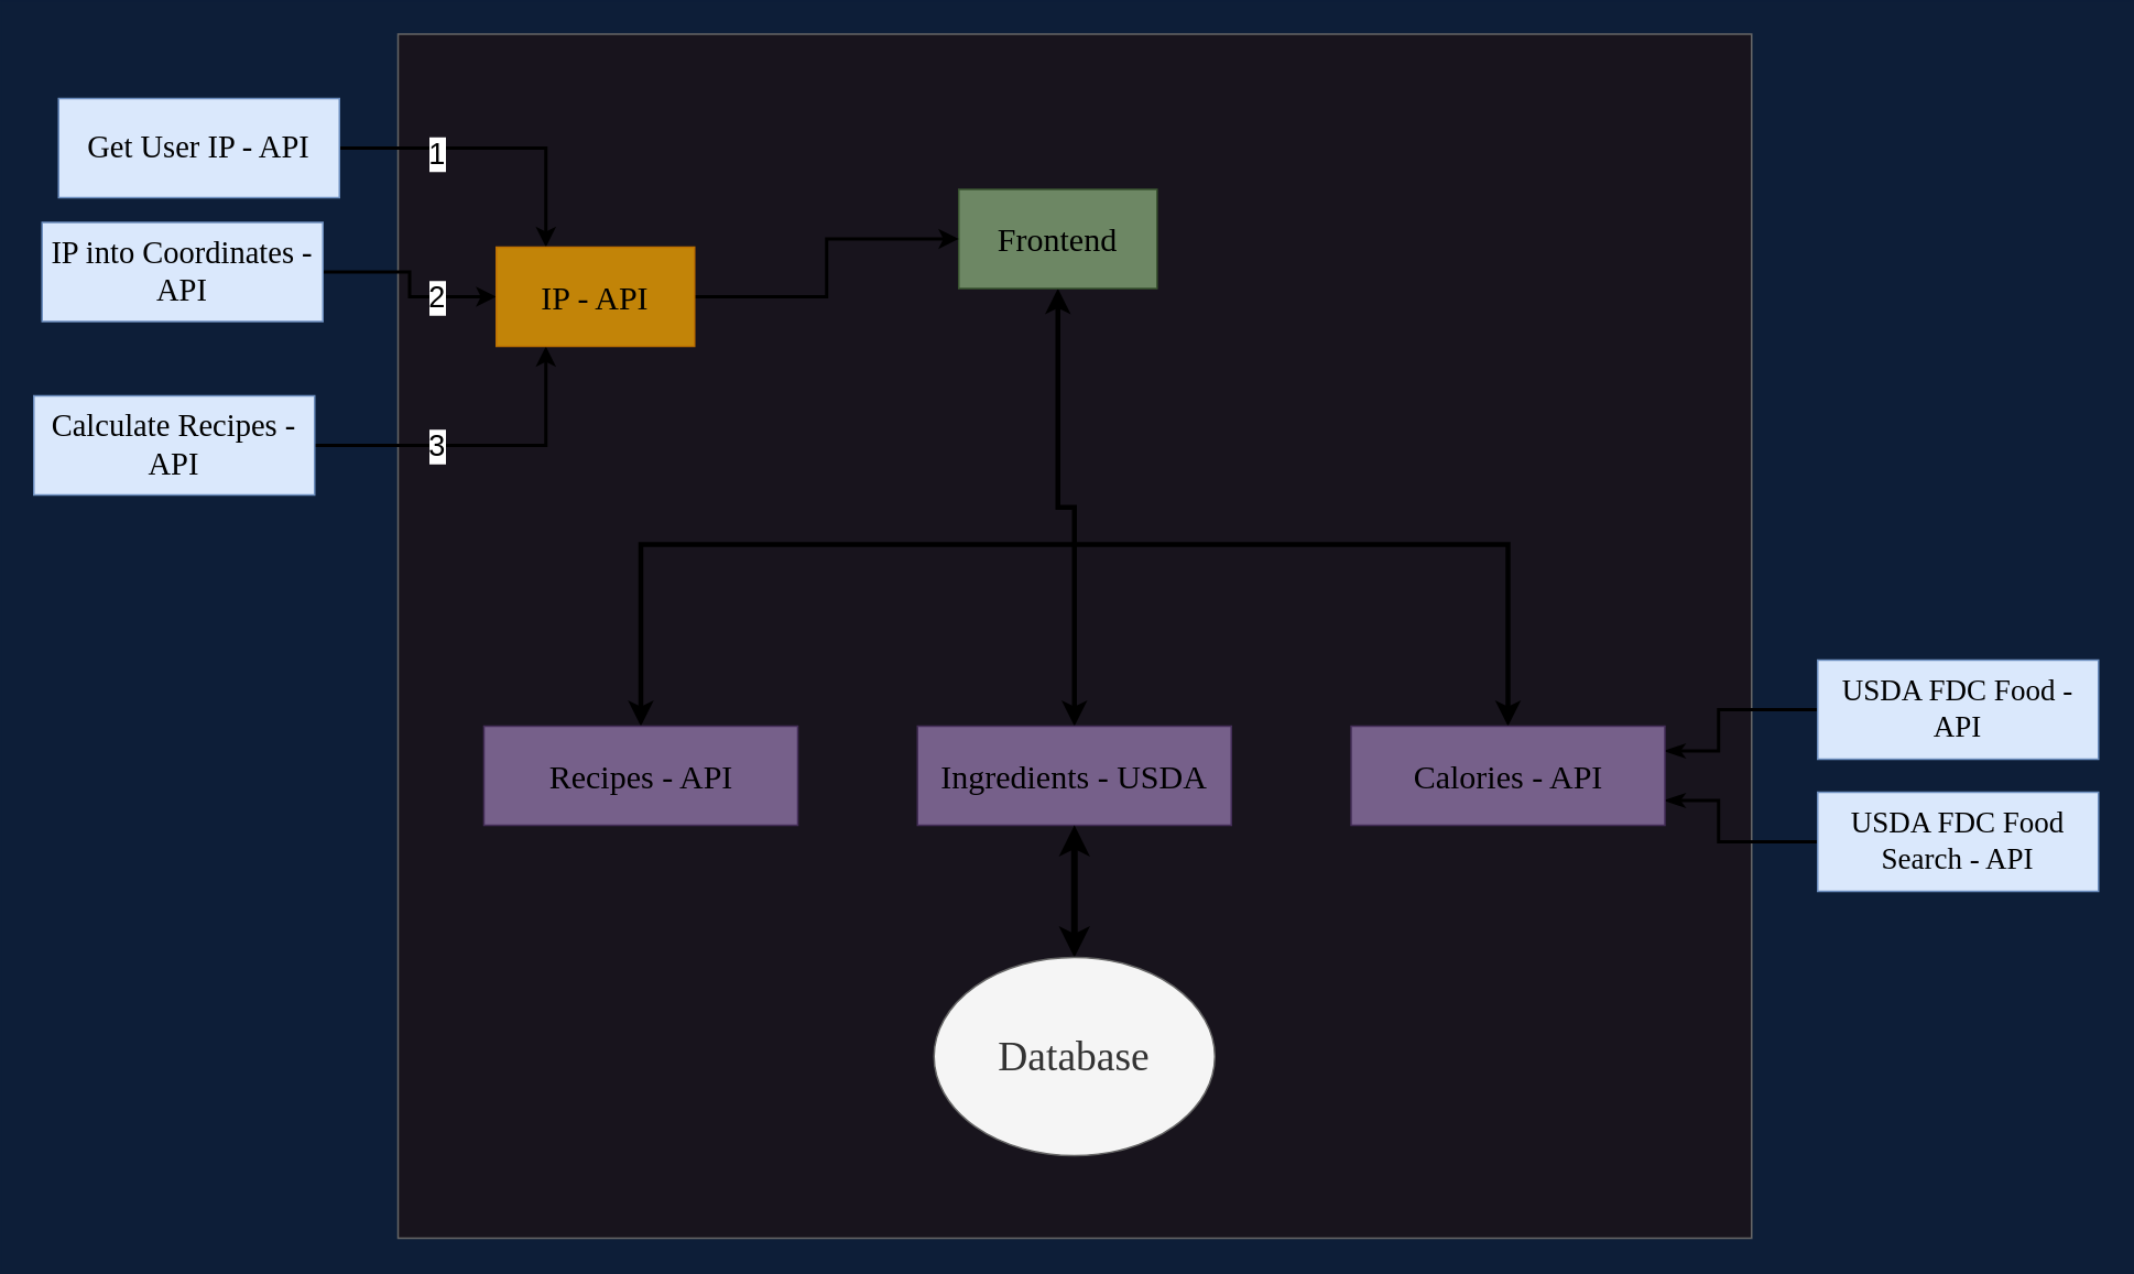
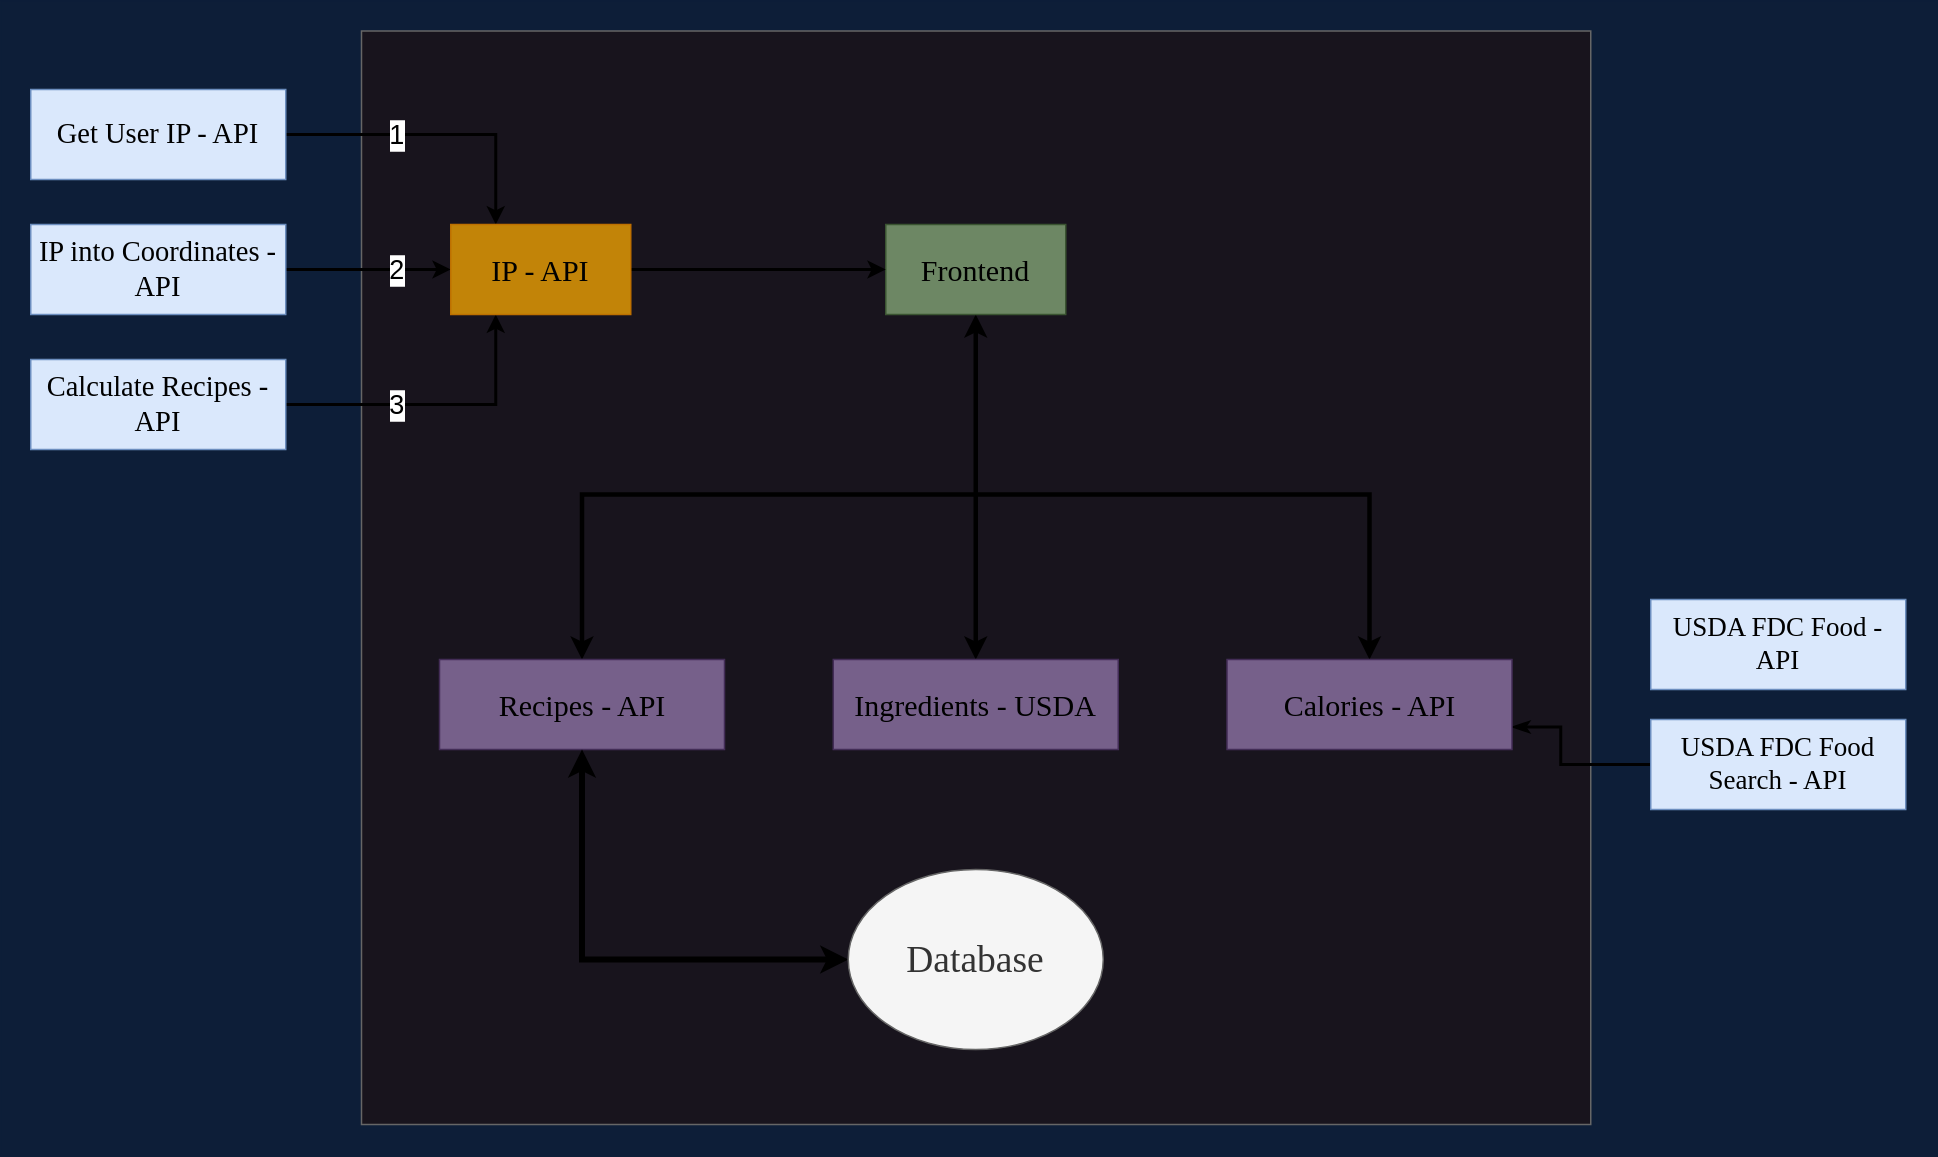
  <mxCell id="0" />
  <mxCell id="1" parent="0" />
  <mxCell id="2" value="" style="rounded=0;whiteSpace=wrap;html=1;fillColor=#18141d;fontColor=#333333;strokeColor=#666666;" vertex="1" parent="1"><mxGeometry x="240.5" y="20" width="819.5" height="729" as="geometry" /></mxCell>
  <mxCell id="3" value="" style="edgeStyle=orthogonalEdgeStyle;rounded=0;orthogonalLoop=1;jettySize=auto;html=1;entryX=0.5;entryY=0;entryDx=0;entryDy=0;startArrow=classic;startFill=1;strokeWidth=3;" edge="1" parent="1" source="4" target="13"><mxGeometry relative="1" as="geometry"><mxPoint x="650" y="279" as="targetPoint" /></mxGeometry></mxCell>
- <mxCell id="4" value="Frontend" style="rounded=0;whiteSpace=wrap;html=1;fontSize=20;fillColor=#6d8764;strokeColor=#3A5431;fontColor=#000000;fontFamily=Tahoma;" vertex="1" parent="1"><mxGeometry x="580" y="114" width="120" height="60" as="geometry" /></mxCell>
+ <mxCell id="4" value="Frontend" style="rounded=0;whiteSpace=wrap;html=1;fontSize=20;fillColor=#6d8764;strokeColor=#3A5431;fontColor=#000000;fontFamily=Tahoma;" vertex="1" parent="1"><mxGeometry x="590" y="149" width="120" height="60" as="geometry" /></mxCell>
  <mxCell id="5" style="edgeStyle=orthogonalEdgeStyle;rounded=0;orthogonalLoop=1;jettySize=auto;html=1;entryX=0;entryY=0.5;entryDx=0;entryDy=0;strokeWidth=2;" edge="1" parent="1" source="10" target="4"><mxGeometry relative="1" as="geometry" /></mxCell>
  <mxCell id="6" style="edgeStyle=orthogonalEdgeStyle;rounded=0;orthogonalLoop=1;jettySize=auto;html=1;entryX=1;entryY=0.5;entryDx=0;entryDy=0;startArrow=classic;startFill=1;exitX=0.25;exitY=0;exitDx=0;exitDy=0;strokeWidth=2;endArrow=none;endFill=0;" edge="1" parent="1" source="10" target="20"><mxGeometry relative="1" as="geometry"><mxPoint x="360" y="159" as="sourcePoint" /><mxPoint x="240" y="69" as="targetPoint" /><Array as="points"><mxPoint x="330" y="89" /></Array></mxGeometry></mxCell>
  <mxCell id="7" value="1" style="edgeLabel;html=1;align=center;verticalAlign=middle;resizable=0;points=[];fontSize=18;" vertex="1" connectable="0" parent="6"><mxGeometry x="-0.652" relative="1" as="geometry"><mxPoint x="-67" y="-25" as="offset" /></mxGeometry></mxCell>
  <mxCell id="8" style="edgeStyle=orthogonalEdgeStyle;rounded=0;orthogonalLoop=1;jettySize=auto;html=1;exitX=0;exitY=0.5;exitDx=0;exitDy=0;entryX=1;entryY=0.5;entryDx=0;entryDy=0;startArrow=classic;startFill=1;strokeWidth=2;endArrow=none;endFill=0;" edge="1" parent="1" source="10" target="21"><mxGeometry relative="1" as="geometry" /></mxCell>
  <mxCell id="9" style="edgeStyle=orthogonalEdgeStyle;rounded=0;orthogonalLoop=1;jettySize=auto;html=1;exitX=0.25;exitY=1;exitDx=0;exitDy=0;entryX=1;entryY=0.5;entryDx=0;entryDy=0;startArrow=classic;startFill=1;strokeWidth=2;endArrow=none;endFill=0;" edge="1" parent="1" source="10" target="22"><mxGeometry relative="1" as="geometry" /></mxCell>
  <mxCell id="10" value="IP - API" style="rounded=0;whiteSpace=wrap;html=1;fontSize=20;fillColor=#C28408;strokeColor=#BD7000;fontColor=#000000;fontFamily=Tahoma;" vertex="1" parent="1"><mxGeometry x="300" y="149" width="120" height="60" as="geometry" /></mxCell>
  <mxCell id="11" style="edgeStyle=orthogonalEdgeStyle;rounded=0;orthogonalLoop=1;jettySize=auto;html=1;startArrow=classic;startFill=1;endArrow=none;endFill=0;strokeWidth=3;" edge="1" parent="1" source="12"><mxGeometry relative="1" as="geometry"><mxPoint x="650" y="329" as="targetPoint" /><Array as="points"><mxPoint x="387" y="329" /></Array></mxGeometry></mxCell>
  <mxCell id="12" value="Recipes - API" style="rounded=0;whiteSpace=wrap;html=1;fontSize=20;fillColor=#76608a;strokeColor=#432D57;fontColor=#000000;fontFamily=Tahoma;" vertex="1" parent="1"><mxGeometry x="292.5" y="439" width="190" height="60" as="geometry" /></mxCell>
  <mxCell id="13" value="Ingredients - USDA" style="rounded=0;whiteSpace=wrap;html=1;fontSize=20;fillColor=#76608a;strokeColor=#432D57;fontColor=#000000;fontFamily=Tahoma;" vertex="1" parent="1"><mxGeometry x="555" y="439" width="190" height="60" as="geometry" /></mxCell>
  <mxCell id="14" style="edgeStyle=orthogonalEdgeStyle;rounded=0;orthogonalLoop=1;jettySize=auto;html=1;endArrow=none;endFill=0;startArrow=classic;startFill=1;strokeWidth=3;" edge="1" parent="1" source="17"><mxGeometry relative="1" as="geometry"><mxPoint x="650" y="329" as="targetPoint" /><Array as="points"><mxPoint x="913" y="329" /></Array></mxGeometry></mxCell>
- <mxCell id="15" style="edgeStyle=orthogonalEdgeStyle;rounded=0;orthogonalLoop=1;jettySize=auto;html=1;exitX=1;exitY=0.25;exitDx=0;exitDy=0;endArrow=none;endFill=0;startArrow=classicThin;startFill=1;strokeWidth=2;entryX=0;entryY=0.5;entryDx=0;entryDy=0;" edge="1" parent="1" source="17" target="23"><mxGeometry relative="1" as="geometry"><mxPoint x="1100" y="379" as="targetPoint" /><Array as="points"><mxPoint x="1040" y="454" /><mxPoint x="1040" y="429" /></Array></mxGeometry></mxCell>
  <mxCell id="16" style="edgeStyle=orthogonalEdgeStyle;rounded=0;orthogonalLoop=1;jettySize=auto;html=1;exitX=1;exitY=0.75;exitDx=0;exitDy=0;entryX=0;entryY=0.5;entryDx=0;entryDy=0;strokeWidth=2;startArrow=classicThin;startFill=1;endArrow=none;endFill=0;" edge="1" parent="1" source="17" target="24"><mxGeometry relative="1" as="geometry"><Array as="points"><mxPoint x="1040" y="484" /><mxPoint x="1040" y="509" /></Array></mxGeometry></mxCell>
  <mxCell id="17" value="Calories - API" style="rounded=0;whiteSpace=wrap;html=1;fontSize=20;fillColor=#76608a;strokeColor=#432D57;fontColor=#000000;fontFamily=Tahoma;" vertex="1" parent="1"><mxGeometry x="817.5" y="439" width="190" height="60" as="geometry" /></mxCell>
- <mxCell id="18" style="edgeStyle=orthogonalEdgeStyle;rounded=0;orthogonalLoop=1;jettySize=auto;html=1;entryX=0.5;entryY=1;entryDx=0;entryDy=0;strokeWidth=4;startArrow=classic;startFill=1;" edge="1" parent="1" source="19" target="13"><mxGeometry relative="1" as="geometry" /></mxCell>
+ <mxCell id="18" style="edgeStyle=orthogonalEdgeStyle;rounded=0;orthogonalLoop=1;jettySize=auto;html=1;strokeWidth=4;startArrow=classic;startFill=1;" edge="1" parent="1" source="19" target="12"><mxGeometry relative="1" as="geometry" /></mxCell>
  <mxCell id="19" value="&lt;font style=&quot;font-size: 25px;&quot;&gt;Database&lt;/font&gt;" style="ellipse;whiteSpace=wrap;html=1;fontFamily=Tahoma;horizontal=1;fontSize=20;fillColor=#f5f5f5;fontColor=#333333;strokeColor=#666666;" vertex="1" parent="1"><mxGeometry x="565" y="579" width="170" height="120" as="geometry" /></mxCell>
- <mxCell id="20" value="Get User IP - API" style="rounded=0;whiteSpace=wrap;html=1;fontSize=19;fillColor=#dae8fc;strokeColor=#6c8ebf;fontFamily=Tahoma;fontColor=#000000;" vertex="1" parent="1"><mxGeometry x="35" y="59" width="170" height="60" as="geometry" /></mxCell>
- <mxCell id="21" value="IP into Coordinates - API" style="rounded=0;whiteSpace=wrap;html=1;fontSize=19;fillColor=#dae8fc;strokeColor=#6c8ebf;fontFamily=Tahoma;fontColor=#000000;" vertex="1" parent="1"><mxGeometry x="25" y="134" width="170" height="60" as="geometry" /></mxCell>
+ <mxCell id="20" value="Get User IP - API" style="rounded=0;whiteSpace=wrap;html=1;fontSize=19;fillColor=#dae8fc;strokeColor=#6c8ebf;fontFamily=Tahoma;fontColor=#000000;" vertex="1" parent="1"><mxGeometry x="20" y="59" width="170" height="60" as="geometry" /></mxCell>
+ <mxCell id="21" value="IP into Coordinates - API" style="rounded=0;whiteSpace=wrap;html=1;fontSize=19;fillColor=#dae8fc;strokeColor=#6c8ebf;fontFamily=Tahoma;fontColor=#000000;" vertex="1" parent="1"><mxGeometry x="20" y="149" width="170" height="60" as="geometry" /></mxCell>
  <mxCell id="22" value="Calculate Recipes - API" style="rounded=0;whiteSpace=wrap;html=1;fontSize=19;fillColor=#dae8fc;strokeColor=#6c8ebf;fontFamily=Tahoma;fontColor=#000000;" vertex="1" parent="1"><mxGeometry x="20" y="239" width="170" height="60" as="geometry" /></mxCell>
  <mxCell id="23" value="USDA FDC Food - API" style="rounded=0;whiteSpace=wrap;html=1;fontSize=18;fillColor=#dae8fc;strokeColor=#6c8ebf;fontFamily=Tahoma;fontColor=#000000;" vertex="1" parent="1"><mxGeometry x="1100" y="399" width="170" height="60" as="geometry" /></mxCell>
  <mxCell id="24" value="USDA FDC Food Search - API" style="rounded=0;whiteSpace=wrap;html=1;fontSize=18;fillColor=#dae8fc;strokeColor=#6c8ebf;fontFamily=Tahoma;fontColor=#000000;" vertex="1" parent="1"><mxGeometry x="1100" y="479" width="170" height="60" as="geometry" /></mxCell>
  <mxCell id="25" value="3" style="edgeLabel;html=1;align=center;verticalAlign=middle;resizable=0;points=[];fontSize=18;" vertex="1" connectable="0" parent="1"><mxGeometry x="262.003" y="269" as="geometry"><mxPoint x="1" as="offset" /></mxGeometry></mxCell>
  <mxCell id="26" value="2" style="edgeLabel;html=1;align=center;verticalAlign=middle;resizable=0;points=[];fontSize=18;" vertex="1" connectable="0" parent="1"><mxGeometry x="263" y="179" as="geometry" /></mxCell>
